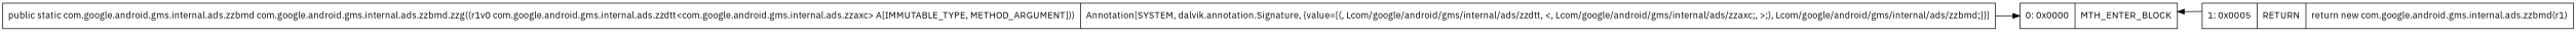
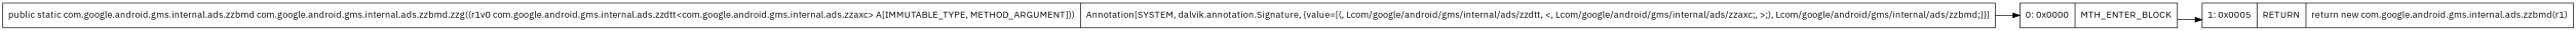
  digraph {
    rankdir=LR
    fontname="IBM Plex Sans"
    node [shape=record fontname="IBM Plex Sans"]
    edge [fontname="IBM Plex Sans"]
    n1 [label="{0\:\ 0x0000|MTH_ENTER_BLOCK\l}"]
    n2 [label="{1\:\ 0x0005|RETURN\l|return new com.google.android.gms.internal.ads.zzbmd(r1)\l}"]
    n3 [label="{public static com.google.android.gms.internal.ads.zzbmd com.google.android.gms.internal.ads.zzbmd.zzg((r1v0 com.google.android.gms.internal.ads.zzdtt\<com.google.android.gms.internal.ads.zzaxc\> A[IMMUTABLE_TYPE, METHOD_ARGUMENT]))  | Annotation[SYSTEM, dalvik.annotation.Signature, \{value=[(, Lcom\/google\/android\/gms\/internal\/ads\/zzdtt, \<, Lcom\/google\/android\/gms\/internal\/ads\/zzaxc;, \>;), Lcom\/google\/android\/gms\/internal\/ads\/zzbmd;]\}]\l}"]
-   n2 -> n1
+   n1 -> n2
    n3 -> n1
  }
